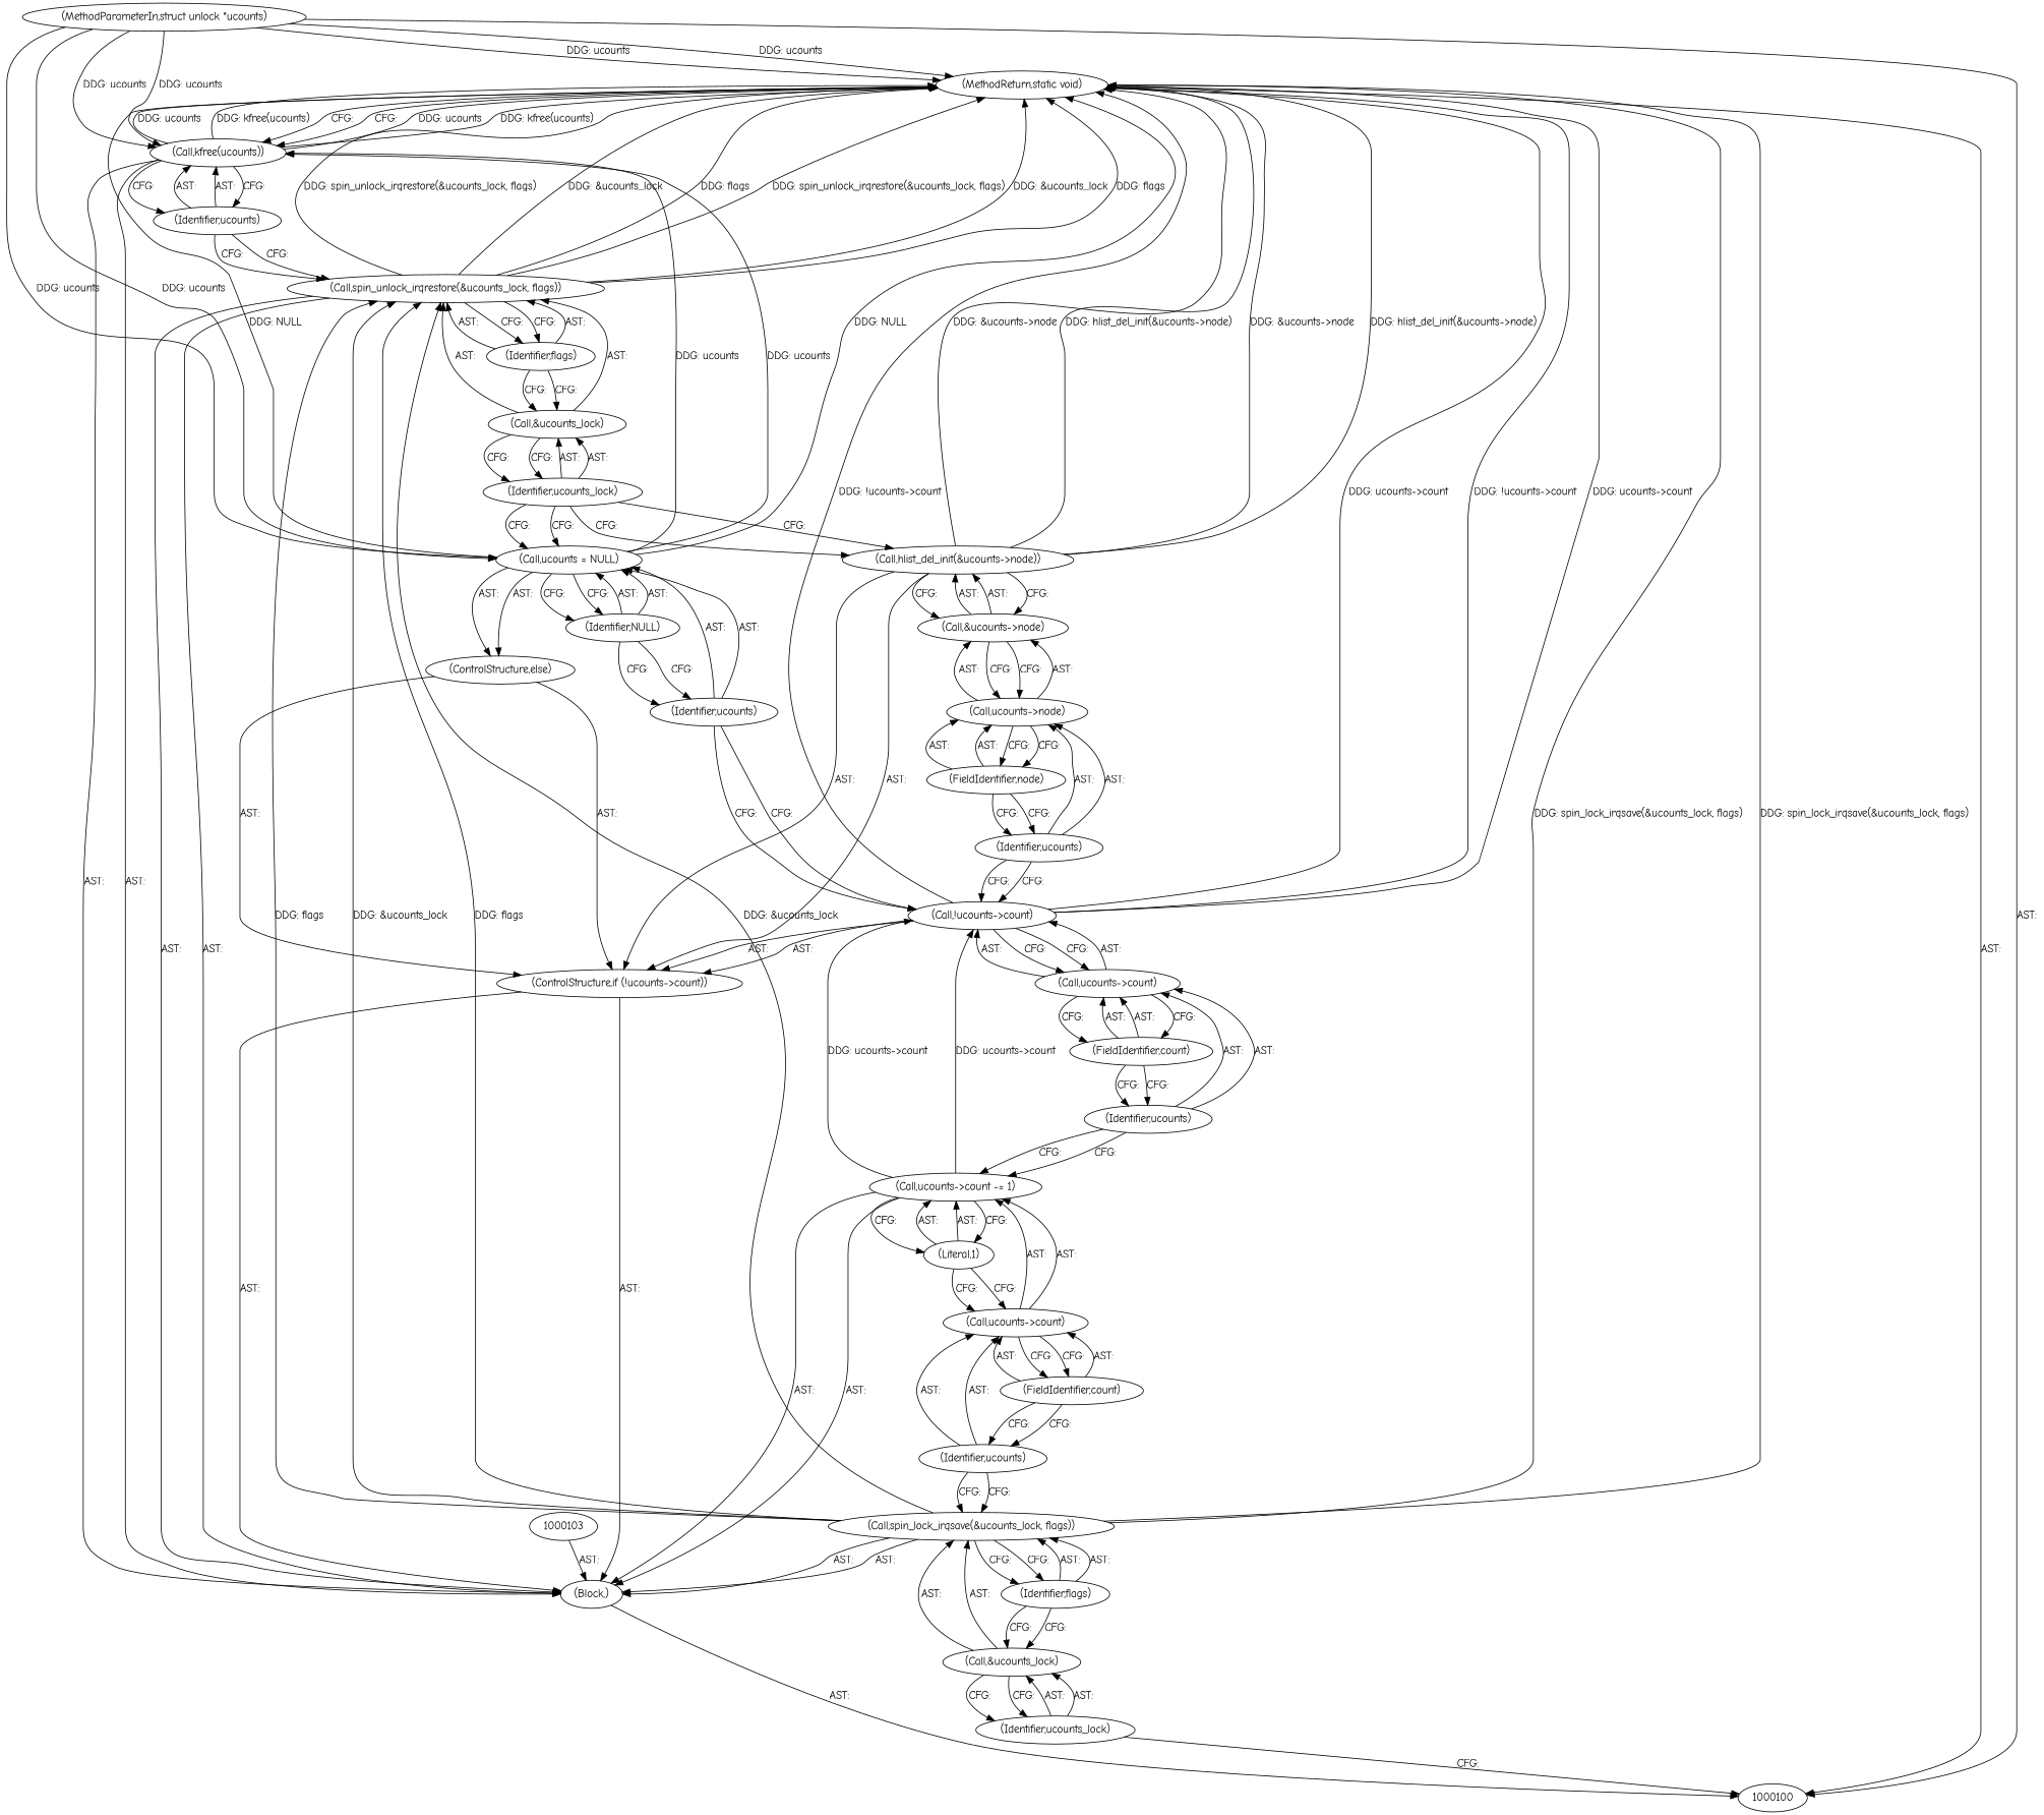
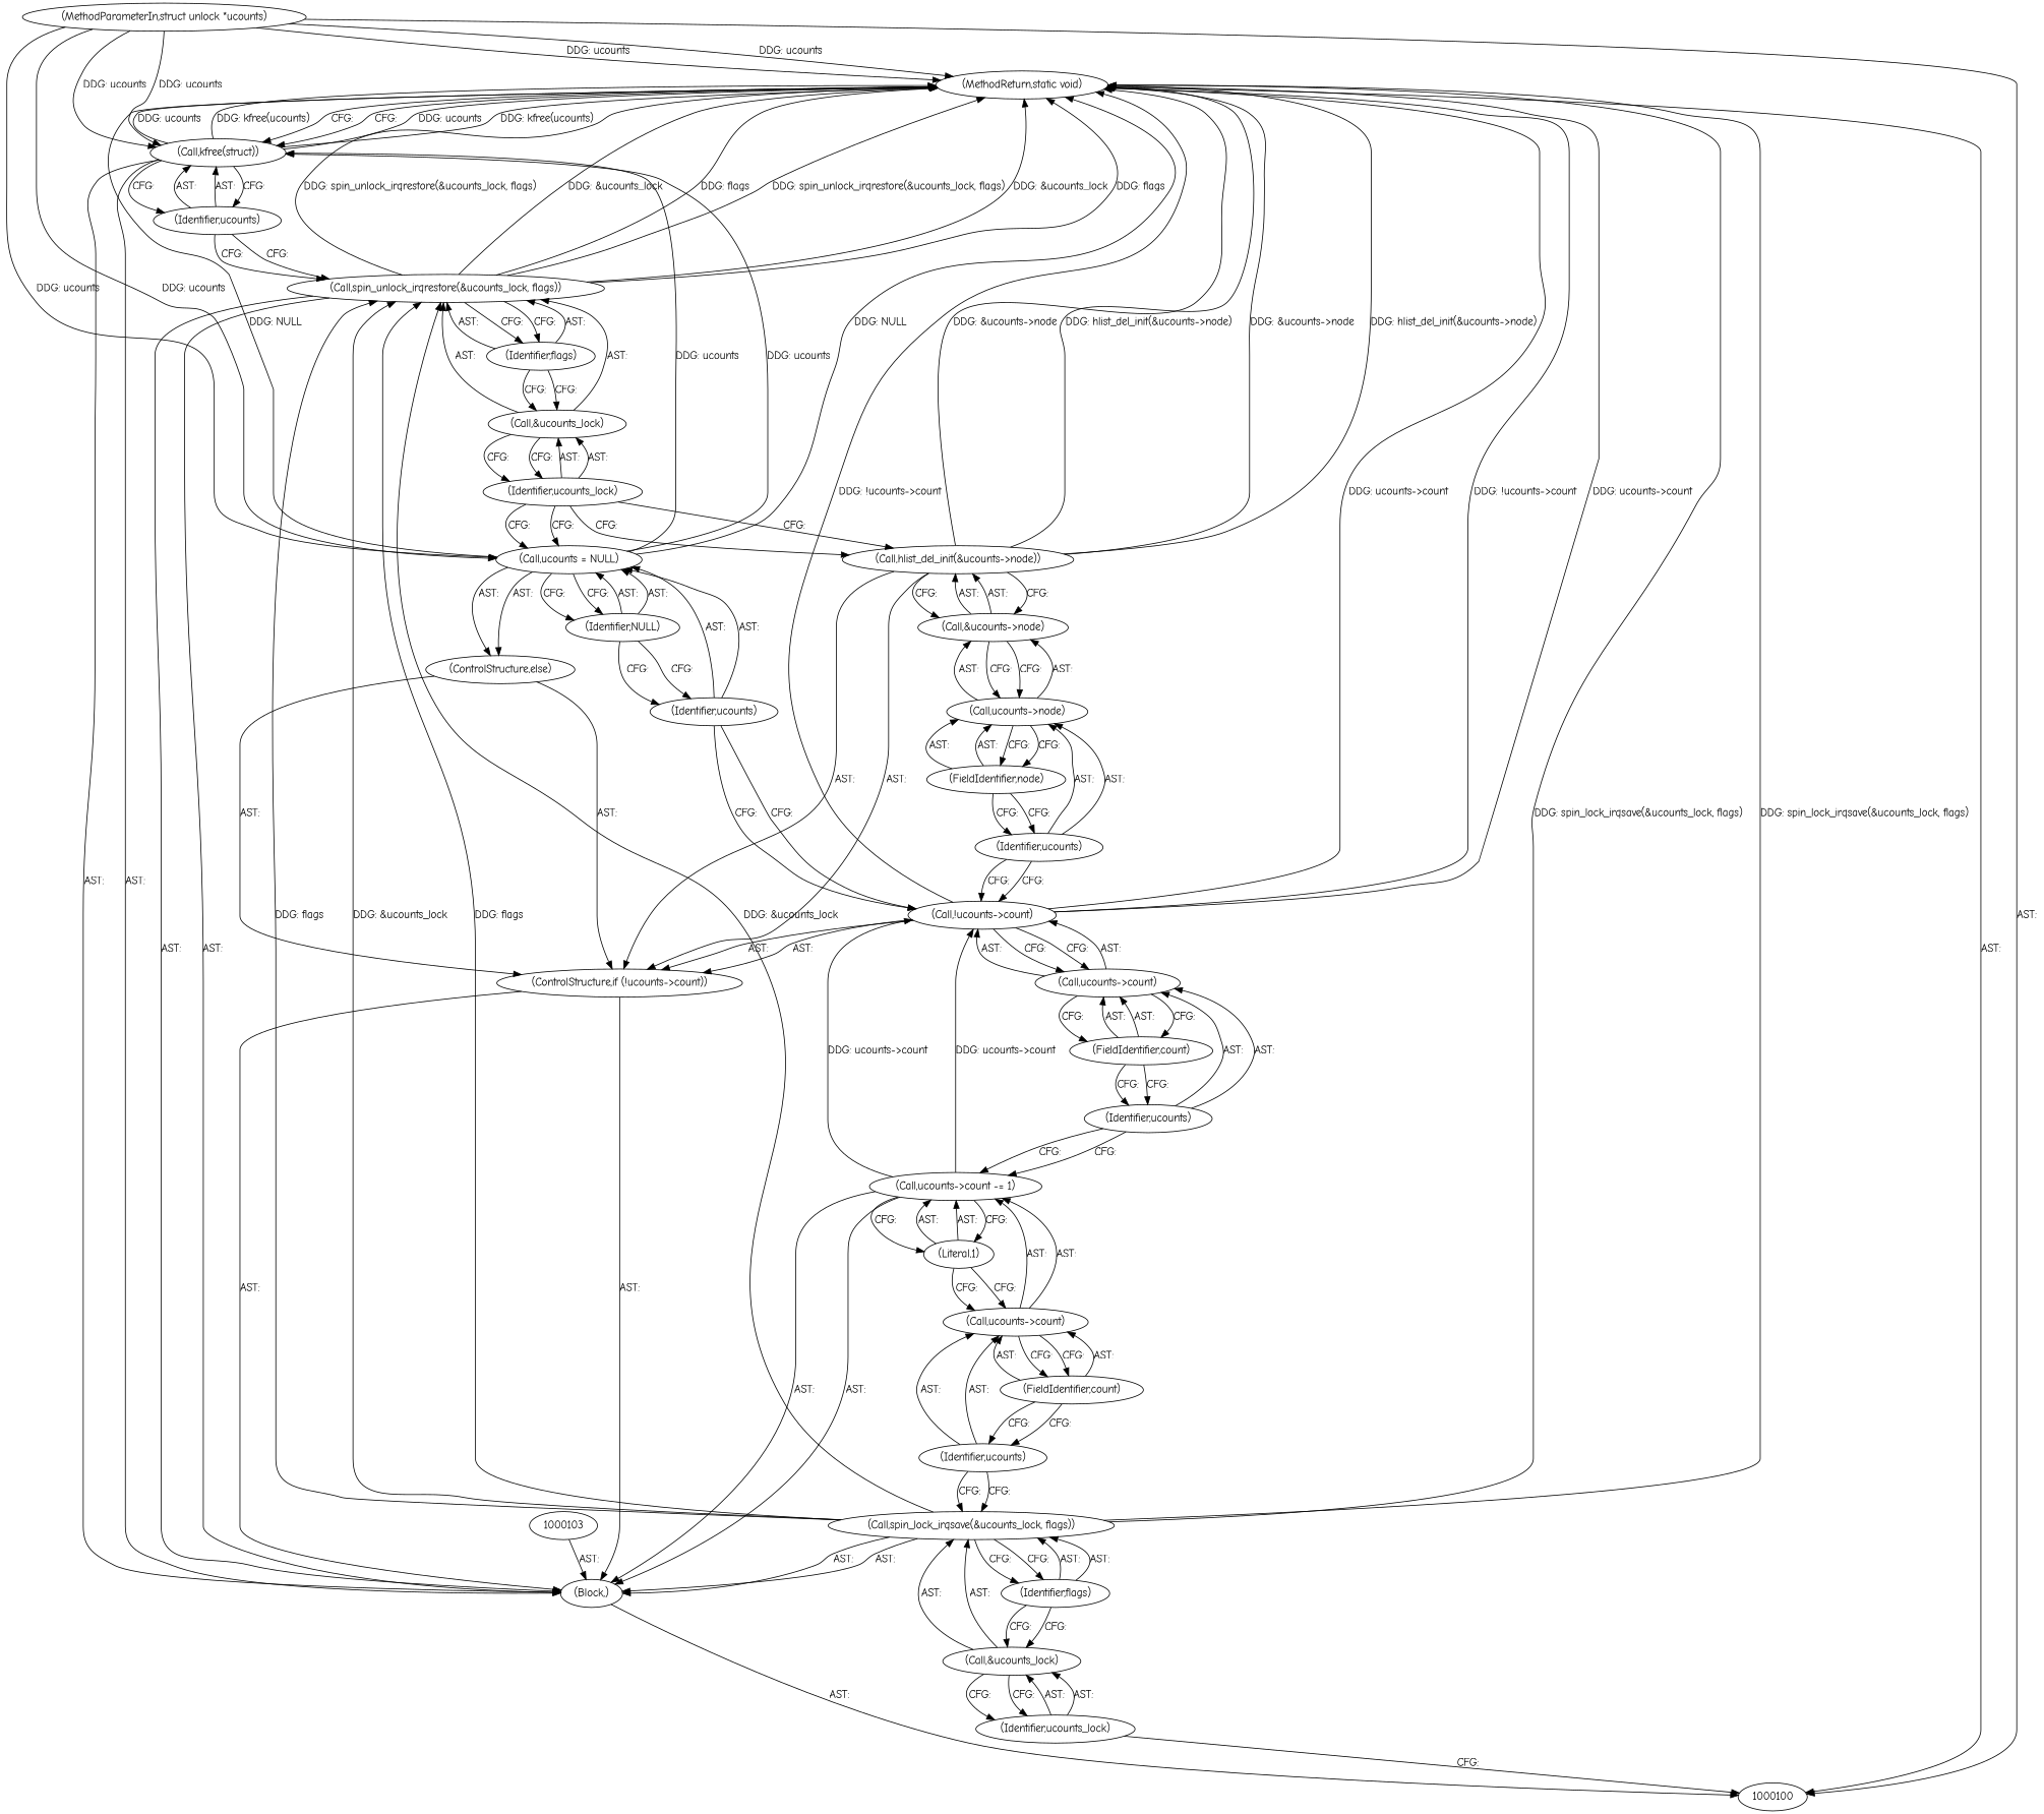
  digraph {
    fontname="Comic Neue"
    node [fontname="Comic Neue"]
    edge [fontname="Comic Neue"]
    n1 [label="(MethodReturn,static void)"]
-   n2 [label="(Call,kfree(ucounts))"]
+   n2 [label="(Call,kfree(struct))"]
    1000100
    n4 [label="(Block,)"]
    n5 [label="(Identifier,ucounts)"]
    n6 [label="(MethodParameterIn,struct unlock *ucounts)"]
    n7 [label="(Call,ucounts = NULL)"]
    n8 [label="(Identifier,NULL)"]
    n9 [label="(ControlStructure,else)"]
    n10 [label="(Identifier,ucounts)"]
    n11 [label="(Call,!ucounts->count)"]
    n12 [label="(ControlStructure,if (!ucounts->count))"]
    n13 [label="(Call,ucounts->count)"]
    n14 [label="(Call,spin_unlock_irqrestore(&ucounts_lock, flags))"]
    n15 [label="(Identifier,flags)"]
    n16 [label="(Call,&ucounts_lock)"]
    n17 [label="(Identifier,ucounts_lock)"]
    n18 [label="(Call,hlist_del_init(&ucounts->node))"]
    n19 [label="(Call,&ucounts->node)"]
    n20 [label="(Call,spin_lock_irqsave(&ucounts_lock, flags))"]
    n21 [label="(Identifier,flags)"]
    n22 [label="(Call,&ucounts_lock)"]
    n23 [label="(Identifier,ucounts_lock)"]
    n24 [label="(Call,ucounts->count -= 1)"]
    n25 [label="(Literal,1)"]
    n26 [label="(Call,ucounts->count)"]
    n27 [label="(FieldIdentifier,count)"]
    n28 [label="(Identifier,ucounts)"]
    n29 [label="(FieldIdentifier,count)"]
    n30 [label="(Identifier,ucounts)"]
    n31 [label="(Call,ucounts->node)"]
    n32 [label="(FieldIdentifier,node)"]
    n33 [label="(Identifier,ucounts)"]
    1000103
    n1 -> n2 [label="CFG: "]
    n1 -> n2 [label="CFG: "]
    n1 -> 1000100 [label="AST: "]
    n2 -> n1 [label="DDG: ucounts"]
    n2 -> n1 [label="DDG: kfree(ucounts)"]
    n2 -> n1 [label="DDG: ucounts"]
    n2 -> n1 [label="DDG: kfree(ucounts)"]
    n2 -> n4 [label="AST: "]
    n2 -> n4 [label="AST: "]
    n2 -> n5 [label="CFG: "]
    n2 -> n5 [label="CFG: "]
    n4 -> 1000100 [label="AST: "]
    n5 -> n2 [label="AST: "]
    n5 -> n2 [label="AST: "]
    n5 -> n14 [label="CFG: "]
    n5 -> n14 [label="CFG: "]
    n6 -> n1 [label="DDG: ucounts"]
    n6 -> n1 [label="DDG: ucounts"]
    n6 -> n2 [label="DDG: ucounts"]
    n6 -> n2 [label="DDG: ucounts"]
    n6 -> 1000100 [label="AST: "]
    n6 -> n7 [label="DDG: ucounts"]
    n6 -> n7 [label="DDG: ucounts"]
    n7 -> n1 [label="DDG: NULL"]
    n7 -> n1 [label="DDG: NULL"]
    n7 -> n2 [label="DDG: ucounts"]
    n7 -> n2 [label="DDG: ucounts"]
    n7 -> n8 [label="CFG: "]
    n7 -> n8 [label="CFG: "]
    n7 -> n9 [label="AST: "]
    n7 -> n9 [label="AST: "]
    n8 -> n7 [label="AST: "]
    n8 -> n7 [label="AST: "]
    n8 -> n10 [label="CFG: "]
    n8 -> n10 [label="CFG: "]
    n9 -> n12 [label="AST: "]
    n9 -> n12 [label="AST: "]
    n10 -> n7 [label="AST: "]
    n10 -> n7 [label="AST: "]
    n10 -> n11 [label="CFG: "]
    n10 -> n11 [label="CFG: "]
    n11 -> n1 [label="DDG: !ucounts->count"]
    n11 -> n1 [label="DDG: ucounts->count"]
    n11 -> n1 [label="DDG: !ucounts->count"]
    n11 -> n1 [label="DDG: ucounts->count"]
    n11 -> n12 [label="AST: "]
    n11 -> n12 [label="AST: "]
    n11 -> n13 [label="CFG: "]
    n11 -> n13 [label="CFG: "]
    n12 -> n4 [label="AST: "]
    n12 -> n4 [label="AST: "]
    n13 -> n11 [label="AST: "]
    n13 -> n11 [label="AST: "]
    n13 -> n29 [label="CFG: "]
    n13 -> n29 [label="CFG: "]
    n14 -> n1 [label="DDG: spin_unlock_irqrestore(&ucounts_lock, flags)"]
    n14 -> n1 [label="DDG: &ucounts_lock"]
    n14 -> n1 [label="DDG: flags"]
    n14 -> n1 [label="DDG: spin_unlock_irqrestore(&ucounts_lock, flags)"]
    n14 -> n1 [label="DDG: &ucounts_lock"]
    n14 -> n1 [label="DDG: flags"]
    n14 -> n4 [label="AST: "]
    n14 -> n4 [label="AST: "]
    n14 -> n15 [label="CFG: "]
    n14 -> n15 [label="CFG: "]
    n15 -> n14 [label="AST: "]
    n15 -> n14 [label="AST: "]
    n15 -> n16 [label="CFG: "]
    n15 -> n16 [label="CFG: "]
    n16 -> n14 [label="AST: "]
    n16 -> n14 [label="AST: "]
    n16 -> n17 [label="CFG: "]
    n16 -> n17 [label="CFG: "]
    n17 -> n7 [label="CFG: "]
    n17 -> n7 [label="CFG: "]
    n17 -> n16 [label="AST: "]
    n17 -> n16 [label="AST: "]
    n17 -> n18 [label="CFG: "]
    n17 -> n18 [label="CFG: "]
    n18 -> n1 [label="DDG: hlist_del_init(&ucounts->node)"]
    n18 -> n1 [label="DDG: &ucounts->node"]
    n18 -> n1 [label="DDG: hlist_del_init(&ucounts->node)"]
    n18 -> n1 [label="DDG: &ucounts->node"]
    n18 -> n12 [label="AST: "]
    n18 -> n12 [label="AST: "]
    n18 -> n19 [label="CFG: "]
    n18 -> n19 [label="CFG: "]
    n19 -> n18 [label="AST: "]
    n19 -> n18 [label="AST: "]
    n19 -> n31 [label="CFG: "]
    n19 -> n31 [label="CFG: "]
    n20 -> n1 [label="DDG: spin_lock_irqsave(&ucounts_lock, flags)"]
    n20 -> n1 [label="DDG: spin_lock_irqsave(&ucounts_lock, flags)"]
    n20 -> n4 [label="AST: "]
    n20 -> n4 [label="AST: "]
    n20 -> n14 [label="DDG: &ucounts_lock"]
    n20 -> n14 [label="DDG: flags"]
    n20 -> n14 [label="DDG: &ucounts_lock"]
    n20 -> n14 [label="DDG: flags"]
    n20 -> n21 [label="CFG: "]
    n20 -> n21 [label="CFG: "]
    n21 -> n20 [label="AST: "]
    n21 -> n20 [label="AST: "]
    n21 -> n22 [label="CFG: "]
    n21 -> n22 [label="CFG: "]
    n22 -> n20 [label="AST: "]
    n22 -> n20 [label="AST: "]
    n22 -> n23 [label="CFG: "]
    n22 -> n23 [label="CFG: "]
    n23 -> 1000100 [label="CFG: "]
    n23 -> n22 [label="AST: "]
    n23 -> n22 [label="AST: "]
    n24 -> n4 [label="AST: "]
    n24 -> n4 [label="AST: "]
    n24 -> n11 [label="DDG: ucounts->count"]
    n24 -> n11 [label="DDG: ucounts->count"]
    n24 -> n25 [label="CFG: "]
    n24 -> n25 [label="CFG: "]
    n25 -> n24 [label="AST: "]
    n25 -> n24 [label="AST: "]
    n25 -> n26 [label="CFG: "]
    n25 -> n26 [label="CFG: "]
    n26 -> n24 [label="AST: "]
    n26 -> n24 [label="AST: "]
    n26 -> n27 [label="CFG: "]
    n26 -> n27 [label="CFG: "]
    n27 -> n26 [label="AST: "]
    n27 -> n26 [label="AST: "]
    n27 -> n28 [label="CFG: "]
    n27 -> n28 [label="CFG: "]
    n28 -> n20 [label="CFG: "]
    n28 -> n20 [label="CFG: "]
    n28 -> n26 [label="AST: "]
    n28 -> n26 [label="AST: "]
    n29 -> n13 [label="AST: "]
    n29 -> n13 [label="AST: "]
    n29 -> n30 [label="CFG: "]
    n29 -> n30 [label="CFG: "]
    n30 -> n13 [label="AST: "]
    n30 -> n13 [label="AST: "]
    n30 -> n24 [label="CFG: "]
    n30 -> n24 [label="CFG: "]
    n31 -> n19 [label="AST: "]
    n31 -> n19 [label="AST: "]
    n31 -> n32 [label="CFG: "]
    n31 -> n32 [label="CFG: "]
    n32 -> n31 [label="AST: "]
    n32 -> n31 [label="AST: "]
    n32 -> n33 [label="CFG: "]
    n32 -> n33 [label="CFG: "]
    n33 -> n11 [label="CFG: "]
    n33 -> n11 [label="CFG: "]
    n33 -> n31 [label="AST: "]
    n33 -> n31 [label="AST: "]
    1000103 -> n4 [label="AST: "]
  }
